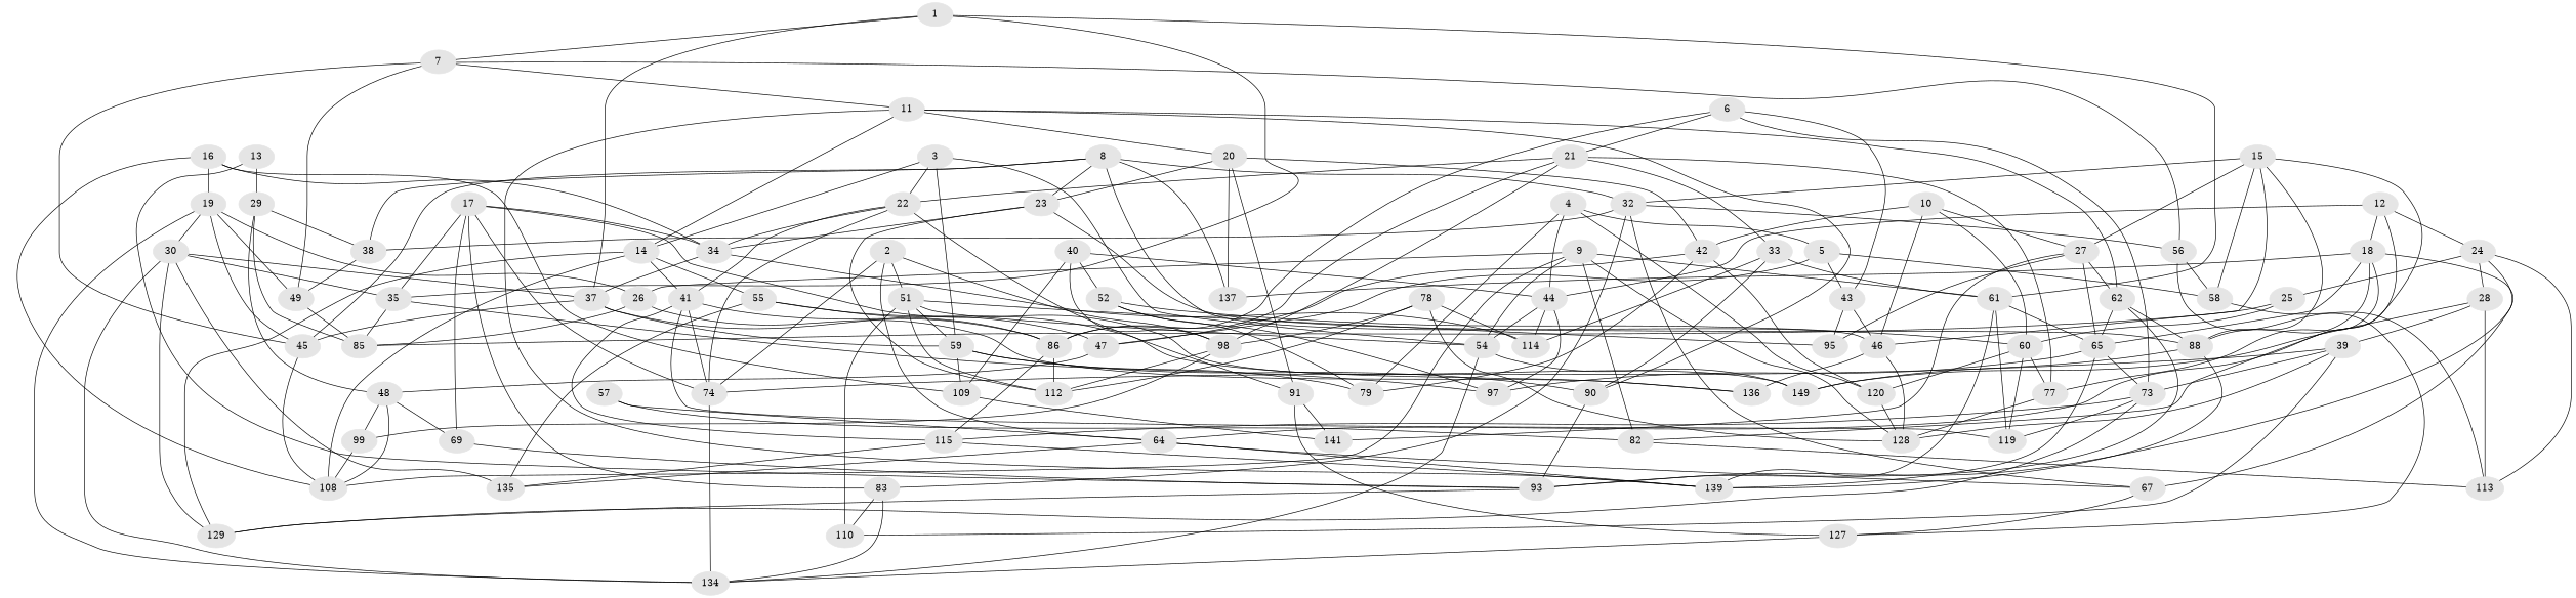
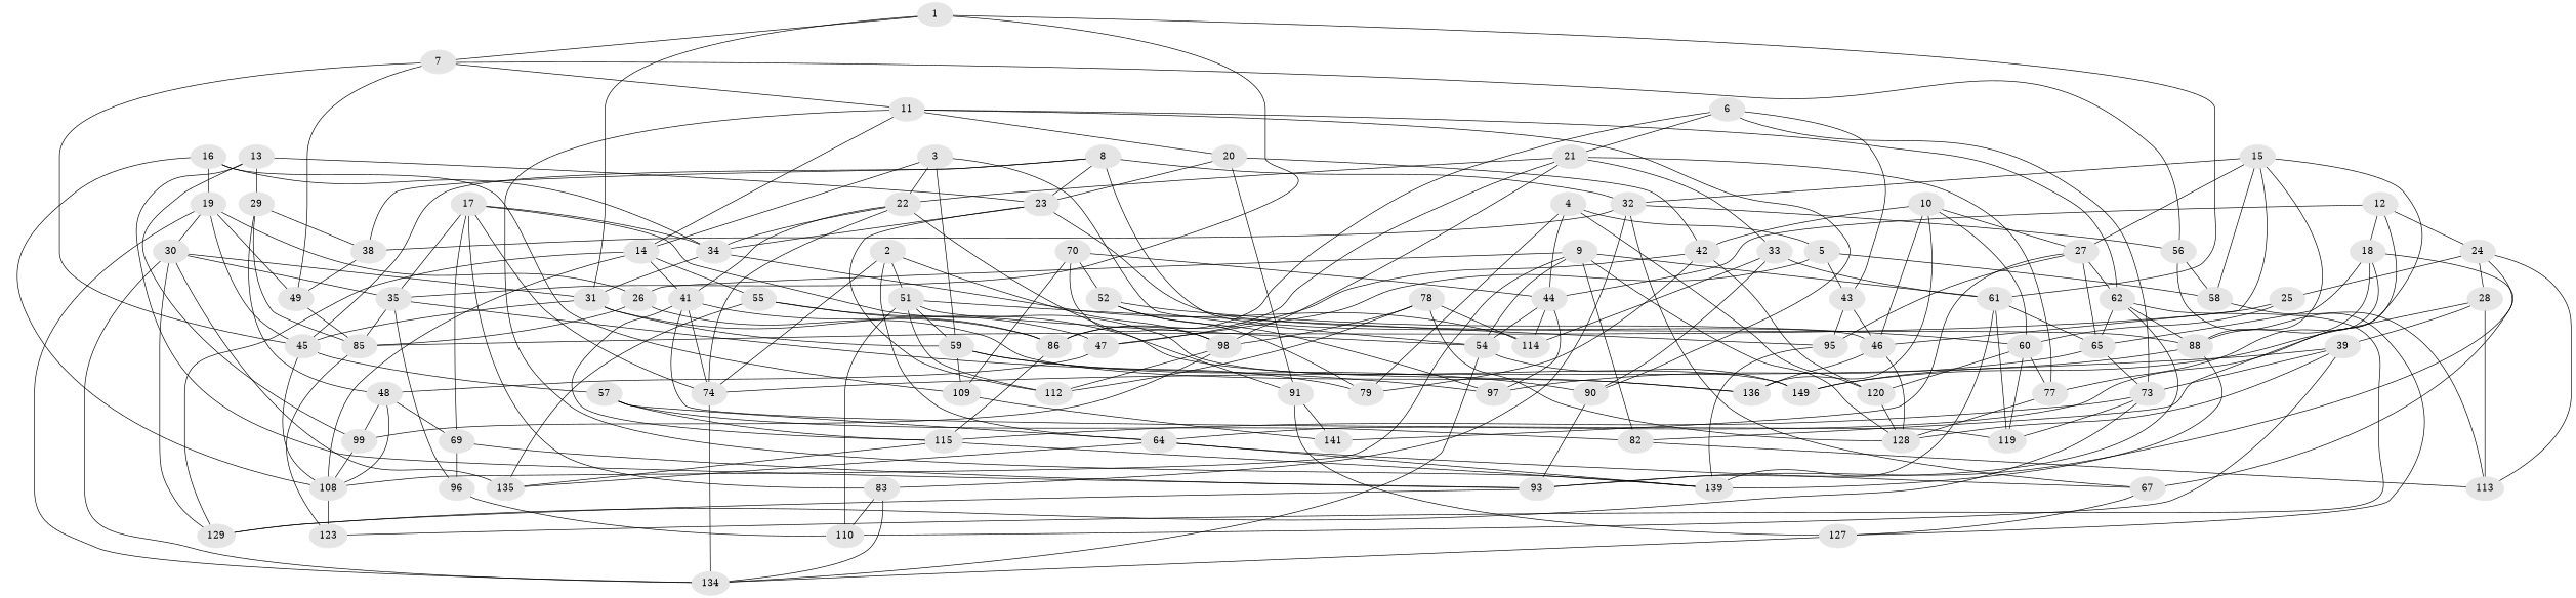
  graph {
    node [color=gray90 style=filled]
    7 [super="+75"]
    11 [super="+87"]
    45 [super="+62"]
    49 [super="+72"]
    56
    1
    35 [super="+36"]
-   37 [super="+140"]
+   37 [super="+140" label=31]
    61 [super="+80"]
+   96
    85 [super="+133"]
    97
    59 [super="+146"]
    47
    139 [super="+147"]
    65 [super="+76"]
    119
    51 [super="+118"]
    54 [super="+89"]
    112
    95
    110
    2
    64 [super="+71"]
    74 [super="+107"]
    98 [super="+138"]
    67
    135
    134 [super="+144"]
    99
    14 [super="+124"]
    41 [super="+148"]
    55
    108 [super="+116"]
    129
    3
    22 [super="+131"]
    34 [super="+70"]
    91
    149
    79
    90
    109
    4
    5
    44 [super="+122"]
    120
    43
    58
    114
    128 [super="+142"]
    46 [super="+117"]
    48 [super="+126"]
    113
    21 [super="+84"]
    86 [super="+94"]
    77
    33
    6
    73 [super="+100"]
    115 [super="+121"]
    20 [super="+31"]
    n63 [label=62 super="+81"]
    57
    127
    8 [super="+106"]
    23 [super="+66"]
    32 [super="+143"]
    38
-   137
    88 [super="+104"]
    83
    136
    9 [super="+103"]
    26
    82
    10 [super="+53"]
    27 [super="+125"]
    42 [super="+101"]
    60 [super="+132"]
    141
    93 [super="+111"]
+   123
    18 [super="+92"]
    12
    24 [super="+68"]
    25
    28
    13
    29
    15 [super="+105"]
    19 [super="+145"]
    30 [super="+130"]
    16
    17 [super="+102"]
    69
    39 [super="+50"]
-   40
+   40 [label=70]
    52
    78
    7 -- 11
    7 -- 45
    7 -- 49 [weight=2]
    7 -- 56
    11 -- 139
    11 -- 14
    11 -- 90
    11 -- 20
    11 -- n63
    45 -- 108
+   45 -- 57
    49 -- 85
    56 -- 58
    56 -- 127
    1 -- 7
    1 -- 35
    1 -- 37
    1 -- 61
+   35 -- 96
    35 -- 85
    35 -- 97
    37 -- 45
    37 -- 59
    37 -- 47
    61 -- 139
    61 -- 65
    61 -- 119
+   96 -- 110
+   85 -- 123
    59 -- 79
    59 -- 90
    59 -- 109
    47 -- 48
    65 -- 97
    65 -- 73
    51 -- 59
    51 -- 54
    51 -- 112
    51 -- 95
    51 -- 110
    54 -- 134
    54 -- 149
-   65 -- 139
+   95 -- 139
    2 -- 51
    2 -- 64
    2 -- 74
    2 -- 98
    64 -- 139
    64 -- 67
    64 -- 135
    74 -- 134
    98 -- 112
    98 -- 99
    67 -- 127
    99 -- 108
    14 -- 41
    14 -- 55
    14 -- 108
    14 -- 129
    41 -- 119
    41 -- 74
    41 -- 86
    41 -- 115
    55 -- 135
    55 -- 86
    55 -- 136
+   108 -- 123
    3 -- 59
    3 -- 54
    3 -- 14
    3 -- 22
    22 -- 74
    22 -- 41
    22 -- 34
    22 -- 91
    34 -- 37
    34 -- 114
    91 -- 127
    91 -- 141
    90 -- 93
    109 -- 141
    4 -- 79
    4 -- 5
    4 -- 44
    4 -- 120
    5 -- 47
    5 -- 43
    5 -- 58
    44 -- 97
    44 -- 54
    44 -- 114
    120 -- 128
    43 -- 95
    43 -- 46
    58 -- 113
    46 -- 128
    46 -- 136
    48 -- 99
    48 -- 108
    48 -- 69
    21 -- 98
    21 -- 22
    21 -- 86
    21 -- 77
    21 -- 33
-   86 -- 112
    86 -- 115
    77 -- 128
    33 -- 61
    33 -- 90
    33 -- 114
    6 -- 43
    6 -- 21
    6 -- 86
    6 -- 73
    73 -- 119
    73 -- 129
    73 -- 115
    115 -- 139
    115 -- 135
    20 -- 91
    20 -- 23
-   20 -- 137 [weight=2]
    20 -- 42
    n63 -- 65
    n63 -- 88
    n63 -- 93
+   n63 -- 123
    57 -- 64
+   57 -- 115
    57 -- 82
    127 -- 134
    8 -- 45
    8 -- 46
    8 -- 23
    8 -- 32
    8 -- 38
-   8 -- 137
    23 -- 112
    23 -- 34
    23 -- 88
    32 -- 56
    32 -- 67
    32 -- 38
    32 -- 83
    38 -- 49
    88 -- 139
    88 -- 149
    83 -- 110
    83 -- 134
    9 -- 61
    9 -- 54
    9 -- 108
    9 -- 128
    9 -- 26
    9 -- 82
    26 -- 85
    26 -- 136
    82 -- 113
    10 -- 46
+   10 -- 136
    10 -- 27
    10 -- 42 [weight=2]
    10 -- 60
    27 -- 65
    27 -- 95
    27 -- n63
    27 -- 141
    42 -- 47
    42 -- 79
    42 -- 120
    60 -- 119
    60 -- 120
    60 -- 77
    93 -- 129
    18 -- 65
    18 -- 67
    18 -- 77
-   18 -- 137
    18 -- 88
    12 -- 44
    12 -- 82
    12 -- 18
    12 -- 24
    24 -- 113
    24 -- 93
    24 -- 25 [weight=2]
    24 -- 28
    25 -- 85
    25 -- 60
    28 -- 149
    28 -- 113
    28 -- 39
+   13 -- 99
+   13 -- 23
    13 -- 93
    13 -- 29
    29 -- 85
    29 -- 48
    29 -- 38
    15 -- 64
    15 -- 58
    15 -- 46
    15 -- 32
    15 -- 88
    15 -- 27
    19 -- 45
    19 -- 49
    19 -- 134
    19 -- 26
    19 -- 30
    30 -- 35
    30 -- 37
    30 -- 135
    30 -- 134
    30 -- 129
    16 -- 108
    16 -- 34
    16 -- 109
    16 -- 19
    17 -- 35
    17 -- 74
    17 -- 34
    17 -- 149
    17 -- 83
    17 -- 69
+   69 -- 96
    69 -- 93
    39 -- 110
    39 -- 74
    39 -- 128
    39 -- 73
    40 -- 98
    40 -- 109
    40 -- 44
    40 -- 52
    52 -- 97
    52 -- 79
    52 -- 60
    78 -- 112
    78 -- 98
    78 -- 114
    78 -- 128
  }
